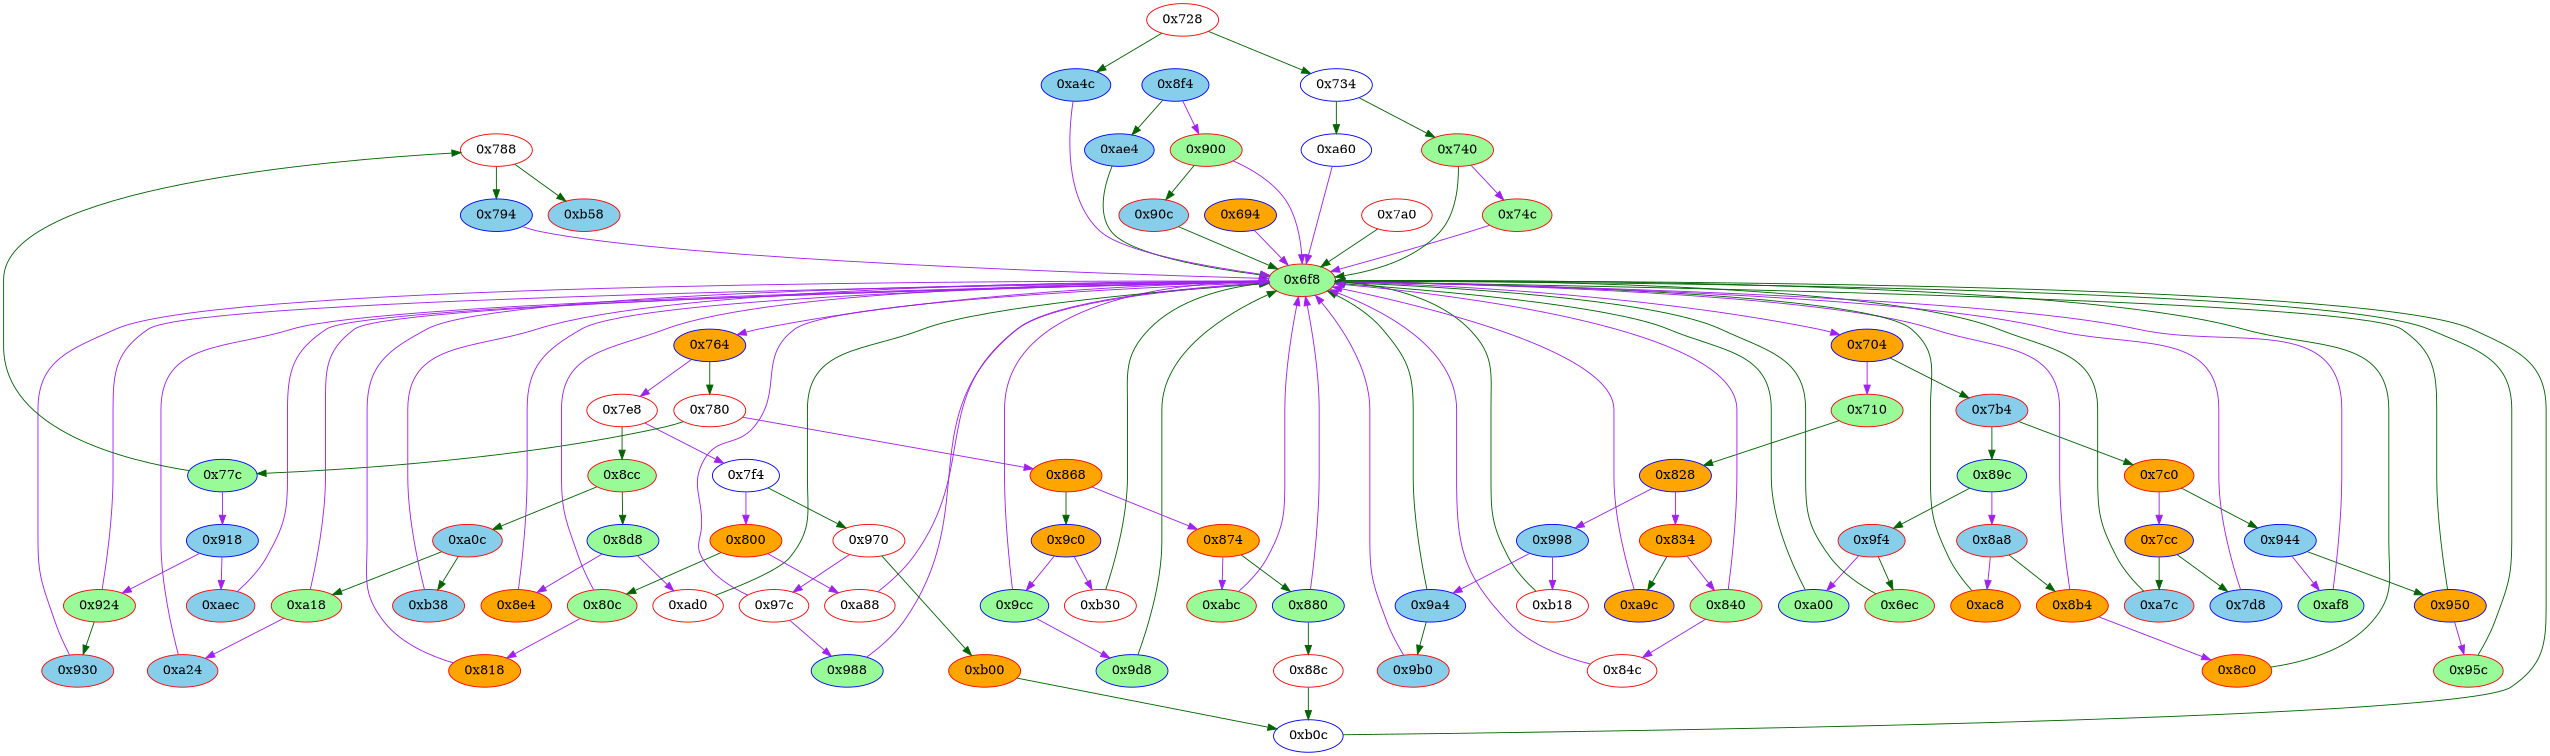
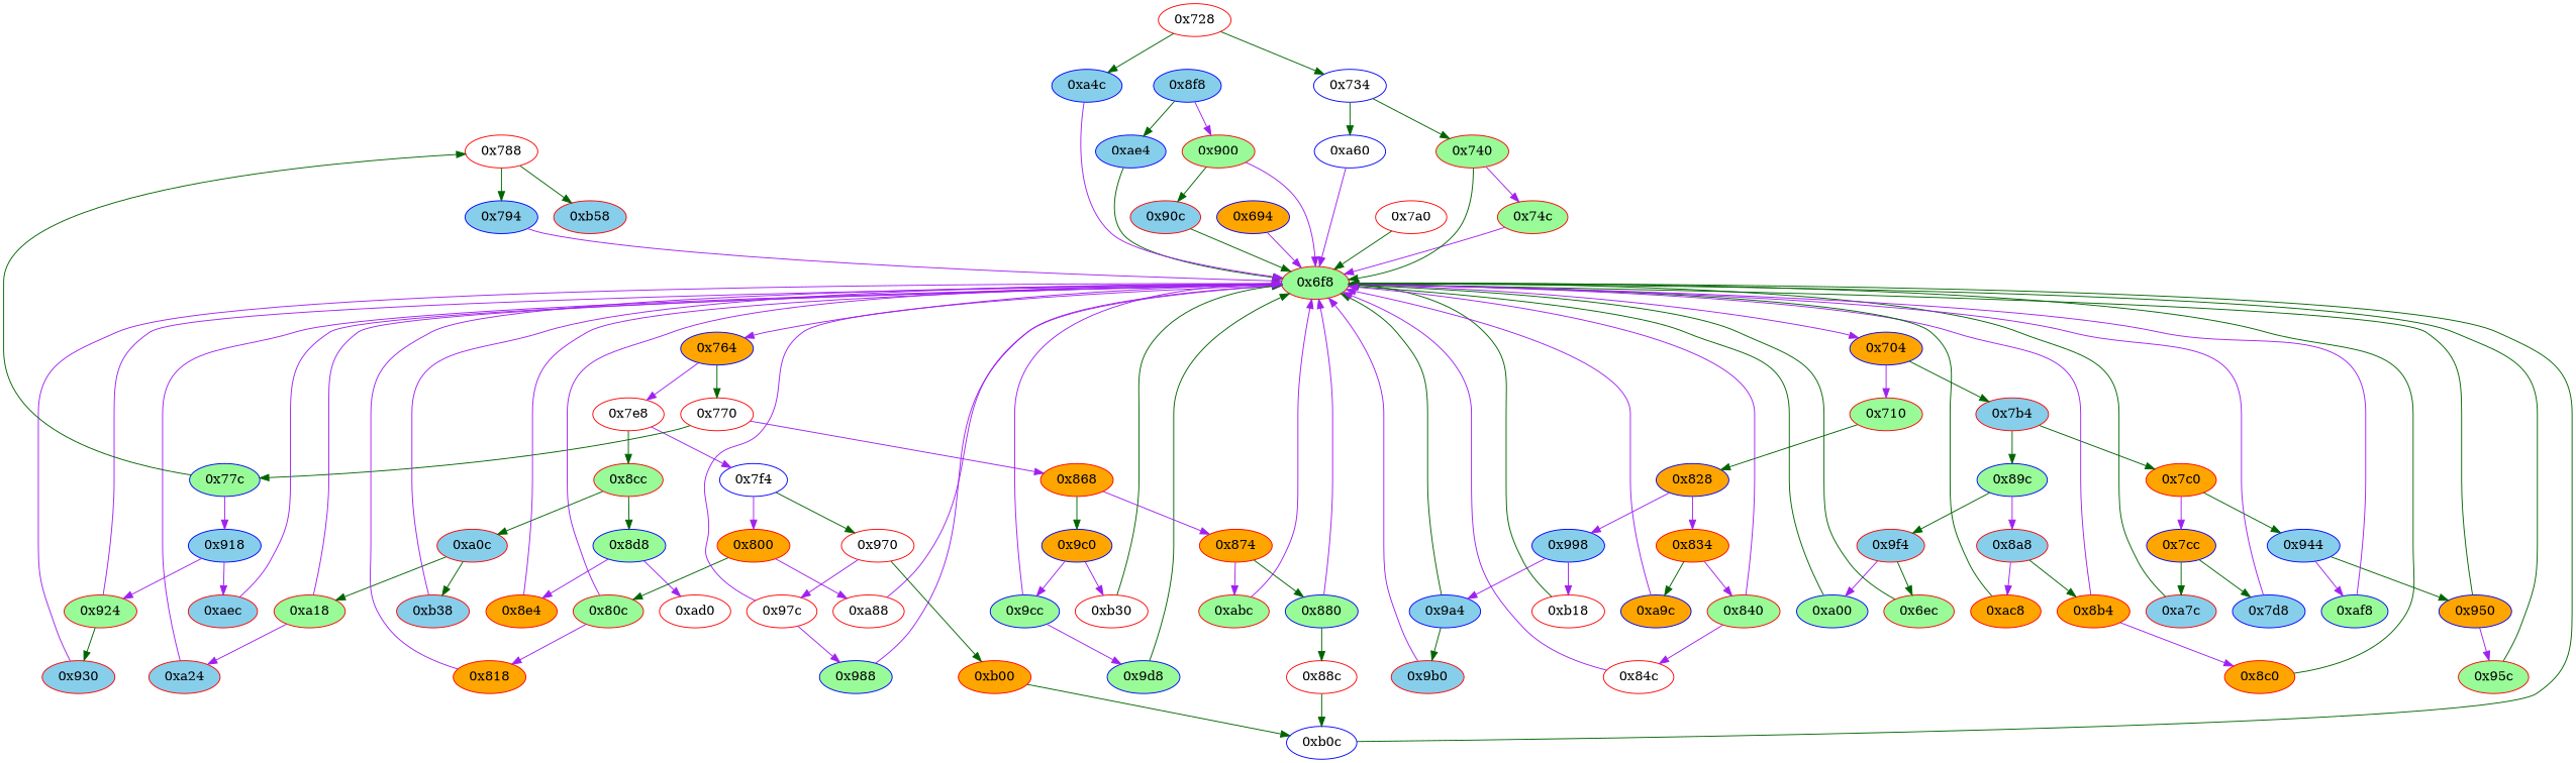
  strict digraph {
    node [color=red fillcolor=palegreen opcode="[u'ldr', u'cmp', u'b']" style=filled]
    edge [color=purple]
    "0x788" [fillcolor=white]
    "0xb58" [fillcolor=skyblue opcode="[u'ldr', u'ldr', u'ldr', u'ldr', u'sub', u'mov', u'sub', u'pop']"]
    "0x794" [color=blue fillcolor=skyblue]
    "0x6f8"
    "0x764" [color=blue fillcolor=orange]
    "0x704" [color=blue fillcolor=orange]
    "0x7a0" [fillcolor=white opcode="[u'ldr', u'ldrb', u'strb', u'ldr', u'b']"]
-   "0x8f4" [color=blue fillcolor=skyblue]
+   "0x8f4" [color=blue fillcolor=skyblue label="0x8f8"]
    "0x900"
    "0xae4" [color=blue fillcolor=skyblue opcode="[u'ldr', u'b']"]
    "0x90c" [fillcolor=skyblue opcode="[u'ldr', u'ldr', u'b']"]
    "0x95c" [opcode="[u'ldr', u'add', u'str', u'ldr', u'b']"]
    "0x7e8" [fillcolor=white]
-   "0x770" [fillcolor=white label="0x780"]
+   "0x770" [fillcolor=white]
    "0x710"
    "0x7b4" [fillcolor=skyblue]
    "0x9cc" [color=blue]
    "0x9d8" [color=blue opcode="[u'str', u'ldr', u'ldr', u'ldr', u'cmp', u'mov', u'b']"]
    "0xa0c" [fillcolor=skyblue]
    "0xb38" [fillcolor=skyblue opcode="[u'ldr', u'asr', u'add', u'bic', u'sub', u'str', u'ldr', u'b']"]
    "0xa18"
    "0xa24" [fillcolor=skyblue opcode="[u'ldr', u'ldr', u'strb', u'add', u'mov', u'ldr', u'asr', u'add', u'asr', u'b']"]
    "0x988" [color=blue opcode="[u'ldr', u'mov', u'mov', u'b']"]
    "0x89c" [color=blue]
    "0x9f4" [fillcolor=skyblue]
    "0x8a8" [fillcolor=skyblue]
    "0xa00" [color=blue opcode="[u'ldr', u'mov', u'b']"]
    "0x6ec" [opcode="[u'ldr', u'cmp', u'ldr']"]
    "0x8b4" [fillcolor=orange]
    "0xac8" [fillcolor=orange opcode="[u'ldr', u'b']"]
    "0x8c0" [fillcolor=orange opcode="[u'ldr', u'ldr', u'b']"]
    "0x8cc"
    "0x8d8" [color=blue]
    "0x8e4" [fillcolor=orange opcode="[u'ldr', u'cmp', u'ldr', u'b']"]
    "0xad0" [fillcolor=white opcode="[u'ldr', u'add', u'str', u'ldr', u'b']"]
    "0xa7c" [fillcolor=skyblue opcode="[u'ldr', u'ldr', u'b']"]
    "0x944" [color=blue fillcolor=skyblue]
    "0x950" [color=blue fillcolor=orange]
    "0xaf8" [color=blue opcode="[u'ldr', u'b']"]
    "0x9b0" [fillcolor=skyblue opcode="[u'str', u'ldr', u'ldr', u'b']"]
    "0x880" [color=blue]
    "0x88c" [fillcolor=white opcode="[u'ldrb', u'ldr', u'ldr', u'b']"]
    "0xb0c" [color=blue fillcolor=white opcode="[u'cmp', u'mov', u'b']"]
    "0x7c0" [fillcolor=orange]
    "0x7cc" [color=blue fillcolor=orange]
    "0x7d8" [color=blue fillcolor=skyblue opcode="[u'ldr', u'cmp', u'ldr', u'b']"]
    "0x828" [color=blue fillcolor=orange]
    "0x998" [color=blue fillcolor=skyblue]
    "0x834" [fillcolor=orange]
    "0xb18" [fillcolor=white opcode="[u'ldr', u'ldr', u'ldrb', u'str', u'ldr', u'b']"]
    "0x9a4" [color=blue fillcolor=skyblue]
    "0x840"
    "0xa9c" [color=blue fillcolor=orange opcode="[u'str', u'str', u'ldr', u'ldr', u'ldr', u'cmp', u'mov', u'b']"]
    "0x728" [fillcolor=white]
    "0xa4c" [color=blue fillcolor=skyblue opcode="[u'ldr', u'sub', u'str', u'ldr', u'b']"]
    "0x734" [color=blue fillcolor=white]
    "0x924"
    "0x930" [fillcolor=skyblue opcode="[u'ldr', u'ldr', u'bl', u'ldr', u'b']"]
    "0xa88" [fillcolor=white opcode="[u'ldr', u'add', u'str', u'ldr', u'b']"]
    "0x7f4" [color=blue fillcolor=white]
    "0x800" [fillcolor=orange]
    "0x970" [fillcolor=white]
    "0x80c"
    "0x97c" [fillcolor=white]
    "0xb00" [fillcolor=orange opcode="[u'ldrb', u'ldr', u'ldr']"]
    "0x84c" [fillcolor=white opcode="[u'ldr', u'cmp', u'mov', u'mov', u'strb', u'ldr', u'b']"]
    "0x74c" [opcode="[u'ldr', u'bl', u'ldr', u'sub', u'ldr', u'b']"]
    "0x868" [fillcolor=orange]
    "0x77c" [color=blue]
    "0x874" [fillcolor=orange]
    "0x9c0" [color=blue fillcolor=orange]
    "0x918" [color=blue fillcolor=skyblue]
    "0xabc" [opcode="[u'ldr', u'ldr', u'b']"]
    "0xb30" [fillcolor=white opcode="[u'ldr', u'b']"]
    "0xaec" [fillcolor=skyblue opcode="[u'ldr', u'mov', u'b']"]
    "0xa60" [color=blue fillcolor=white opcode="[u'ldr', u'cmp', u'mov', u'mov', u'strb', u'ldr', u'b']"]
    "0x740"
    "0x694" [color=blue fillcolor=orange opcode="[u'push', u'add', u'sub', u'str', u'ldr', u'str', u'add', u'ldr', u'ldr', u'str', u'ldr', u'ldr', u'str', u'ldr', u'str', u'ldr', u'str', u'ldr', u'ldr', u'add', u'str', u'b']"]
    "0x818" [fillcolor=orange opcode="[u'ldrb', u'str', u'ldr', u'b']"]
    "0x788" -> "0xb58" [color=darkgreen]
    "0x788" -> "0x794" [color=darkgreen]
    "0x794" -> "0x6f8"
    "0x6f8" -> "0x764"
    "0x6f8" -> "0x704"
    "0x764" -> "0x7e8"
    "0x764" -> "0x770" [color=darkgreen]
    "0x704" -> "0x710"
    "0x704" -> "0x7b4" [color=darkgreen]
    "0x7a0" -> "0x6f8" [color=darkgreen]
    "0x8f4" -> "0x900"
    "0x8f4" -> "0xae4" [color=darkgreen]
    "0x900" -> "0x6f8"
    "0x900" -> "0x90c" [color=darkgreen]
    "0xae4" -> "0x6f8" [color=darkgreen]
    "0x90c" -> "0x6f8" [color=darkgreen]
    "0x95c" -> "0x6f8" [color=darkgreen]
    "0x7e8" -> "0x8cc" [color=darkgreen]
    "0x7e8" -> "0x7f4"
    "0x770" -> "0x868"
    "0x770" -> "0x77c" [color=darkgreen]
    "0x710" -> "0x828" [color=darkgreen]
    "0x7b4" -> "0x89c" [color=darkgreen]
    "0x7b4" -> "0x7c0" [color=darkgreen]
    "0x9cc" -> "0x6f8"
    "0x9cc" -> "0x9d8"
    "0x9d8" -> "0x6f8" [color=darkgreen]
    "0xa0c" -> "0xb38" [color=darkgreen]
    "0xa0c" -> "0xa18" [color=darkgreen]
    "0xb38" -> "0x6f8"
    "0xa18" -> "0x6f8"
    "0xa18" -> "0xa24"
    "0xa24" -> "0x6f8"
    "0x988" -> "0x6f8"
    "0x89c" -> "0x9f4" [color=darkgreen]
    "0x89c" -> "0x8a8"
    "0x9f4" -> "0xa00"
    "0x9f4" -> "0x6ec" [color=darkgreen]
    "0x8a8" -> "0x8b4" [color=darkgreen]
    "0x8a8" -> "0xac8"
    "0xa00" -> "0x6f8" [color=darkgreen]
    "0x6ec" -> "0x6f8" [color=darkgreen]
    "0x8b4" -> "0x6f8"
    "0x8b4" -> "0x8c0"
    "0xac8" -> "0x6f8" [color=darkgreen]
    "0x8c0" -> "0x6f8" [color=darkgreen]
    "0x8cc" -> "0xa0c" [color=darkgreen]
    "0x8cc" -> "0x8d8" [color=darkgreen]
    "0x8d8" -> "0x8e4"
    "0x8d8" -> "0xad0"
    "0x8e4" -> "0x6f8"
-   "0xad0" -> "0x6f8" [color=darkgreen]
    "0xa7c" -> "0x6f8" [color=darkgreen]
    "0x944" -> "0x950" [color=darkgreen]
    "0x944" -> "0xaf8"
    "0x950" -> "0x6f8" [color=darkgreen]
    "0x950" -> "0x95c"
    "0xaf8" -> "0x6f8"
    "0x9b0" -> "0x6f8"
    "0x880" -> "0x6f8"
    "0x880" -> "0x88c" [color=darkgreen]
    "0x88c" -> "0xb0c" [color=darkgreen]
    "0xb0c" -> "0x6f8" [color=darkgreen]
    "0x7c0" -> "0x944" [color=darkgreen]
    "0x7c0" -> "0x7cc"
    "0x7cc" -> "0xa7c" [color=darkgreen]
    "0x7cc" -> "0x7d8" [color=darkgreen]
    "0x7d8" -> "0x6f8"
    "0x828" -> "0x998"
    "0x828" -> "0x834"
    "0x998" -> "0xb18"
    "0x998" -> "0x9a4"
    "0x834" -> "0x840"
    "0x834" -> "0xa9c" [color=darkgreen]
    "0xb18" -> "0x6f8" [color=darkgreen]
    "0x9a4" -> "0x6f8" [color=darkgreen]
    "0x9a4" -> "0x9b0" [color=darkgreen]
    "0x840" -> "0x6f8"
    "0x840" -> "0x84c"
    "0xa9c" -> "0x6f8"
    "0x728" -> "0xa4c" [color=darkgreen]
    "0x728" -> "0x734" [color=darkgreen]
    "0xa4c" -> "0x6f8"
    "0x734" -> "0xa60" [color=darkgreen]
    "0x734" -> "0x740" [color=darkgreen]
    "0x924" -> "0x6f8"
    "0x924" -> "0x930" [color=darkgreen]
    "0x930" -> "0x6f8"
    "0xa88" -> "0x6f8"
    "0x7f4" -> "0x800"
    "0x7f4" -> "0x970" [color=darkgreen]
    "0x800" -> "0xa88"
    "0x800" -> "0x80c" [color=darkgreen]
    "0x970" -> "0x97c"
    "0x970" -> "0xb00" [color=darkgreen]
    "0x80c" -> "0x6f8"
    "0x80c" -> "0x818"
    "0x97c" -> "0x6f8"
    "0x97c" -> "0x988"
    "0xb00" -> "0xb0c" [color=darkgreen]
    "0x84c" -> "0x6f8"
    "0x74c" -> "0x6f8"
    "0x868" -> "0x874"
    "0x868" -> "0x9c0" [color=darkgreen]
    "0x77c" -> "0x788" [color=darkgreen]
    "0x77c" -> "0x918"
    "0x874" -> "0x880" [color=darkgreen]
    "0x874" -> "0xabc"
    "0x9c0" -> "0x9cc"
    "0x9c0" -> "0xb30"
    "0x918" -> "0x924"
    "0x918" -> "0xaec"
    "0xabc" -> "0x6f8"
    "0xb30" -> "0x6f8" [color=darkgreen]
    "0xaec" -> "0x6f8"
    "0xa60" -> "0x6f8"
    "0x740" -> "0x6f8" [color=darkgreen]
    "0x740" -> "0x74c"
    "0x694" -> "0x6f8"
    "0x818" -> "0x6f8"
  }
